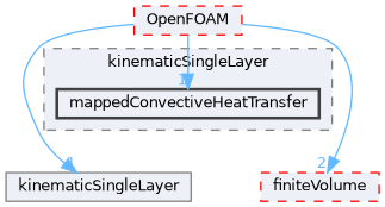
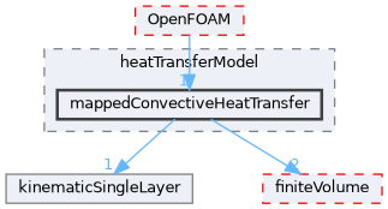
  digraph {
    compound=true
    node [color=red fillcolor="#edf0f7" fontname=Helvetica fontsize=10 shape=box style="filled,dashed"]
    edge [color=steelblue1 fontcolor=steelblue1 fontname=Helvetica fontsize=10 headlabel=1 labeldistance=1.5 labelfontname=Helvetica labelfontsize=10]
    n1 [color=grey25 height=0.2 label=mappedConvectiveHeatTransfer style="filled,bold" width=0.4]
    n2 [color=grey50 height=0.2 label=kinematicSingleLayer style=filled width=0.4]
    n3 [height=0.2 label=finiteVolume width=0.4]
    n4 [height=0.2 label=OpenFOAM width=0.4]
    subgraph cluster_1 {
      bgcolor="#edf0f7"
      fontname=Helvetica
      fontsize=10
-     label=kinematicSingleLayer
+     label=heatTransferModel
      pencolor=grey50
      style="filled,dashed"
      n1
    }
-   n4 -> n2
-   n4 -> n3 [headlabel=2]
+   n1 -> n2
+   n1 -> n3 [headlabel=2]
    n4 -> n1
  }
